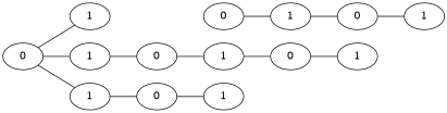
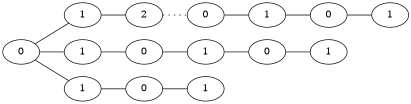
  graph {
    rankdir=LR
    n1 [label=0]
    n2 [label=1]
    n3 [label=1]
    n4 [label=1]
+   n5 [label=2]
    n6 [label=0]
    n7 [label=1]
    n8 [label=0]
    n9 [label=1]
    n10 [label=0]
    n11 [label=1]
    n12 [label=0]
    n13 [label=1]
    n14 [label=0]
    n15 [label=1]
    n1 -- n2
    n1 -- n3
    n1 -- n4
+   n2 -- n5
    n3 -- n10
    n4 -- n14
+   n5 -- n6 [style=dotted]
    n6 -- n7
    n7 -- n8
    n8 -- n9
    n10 -- n11
    n11 -- n12
    n12 -- n13
    n14 -- n15
  }
